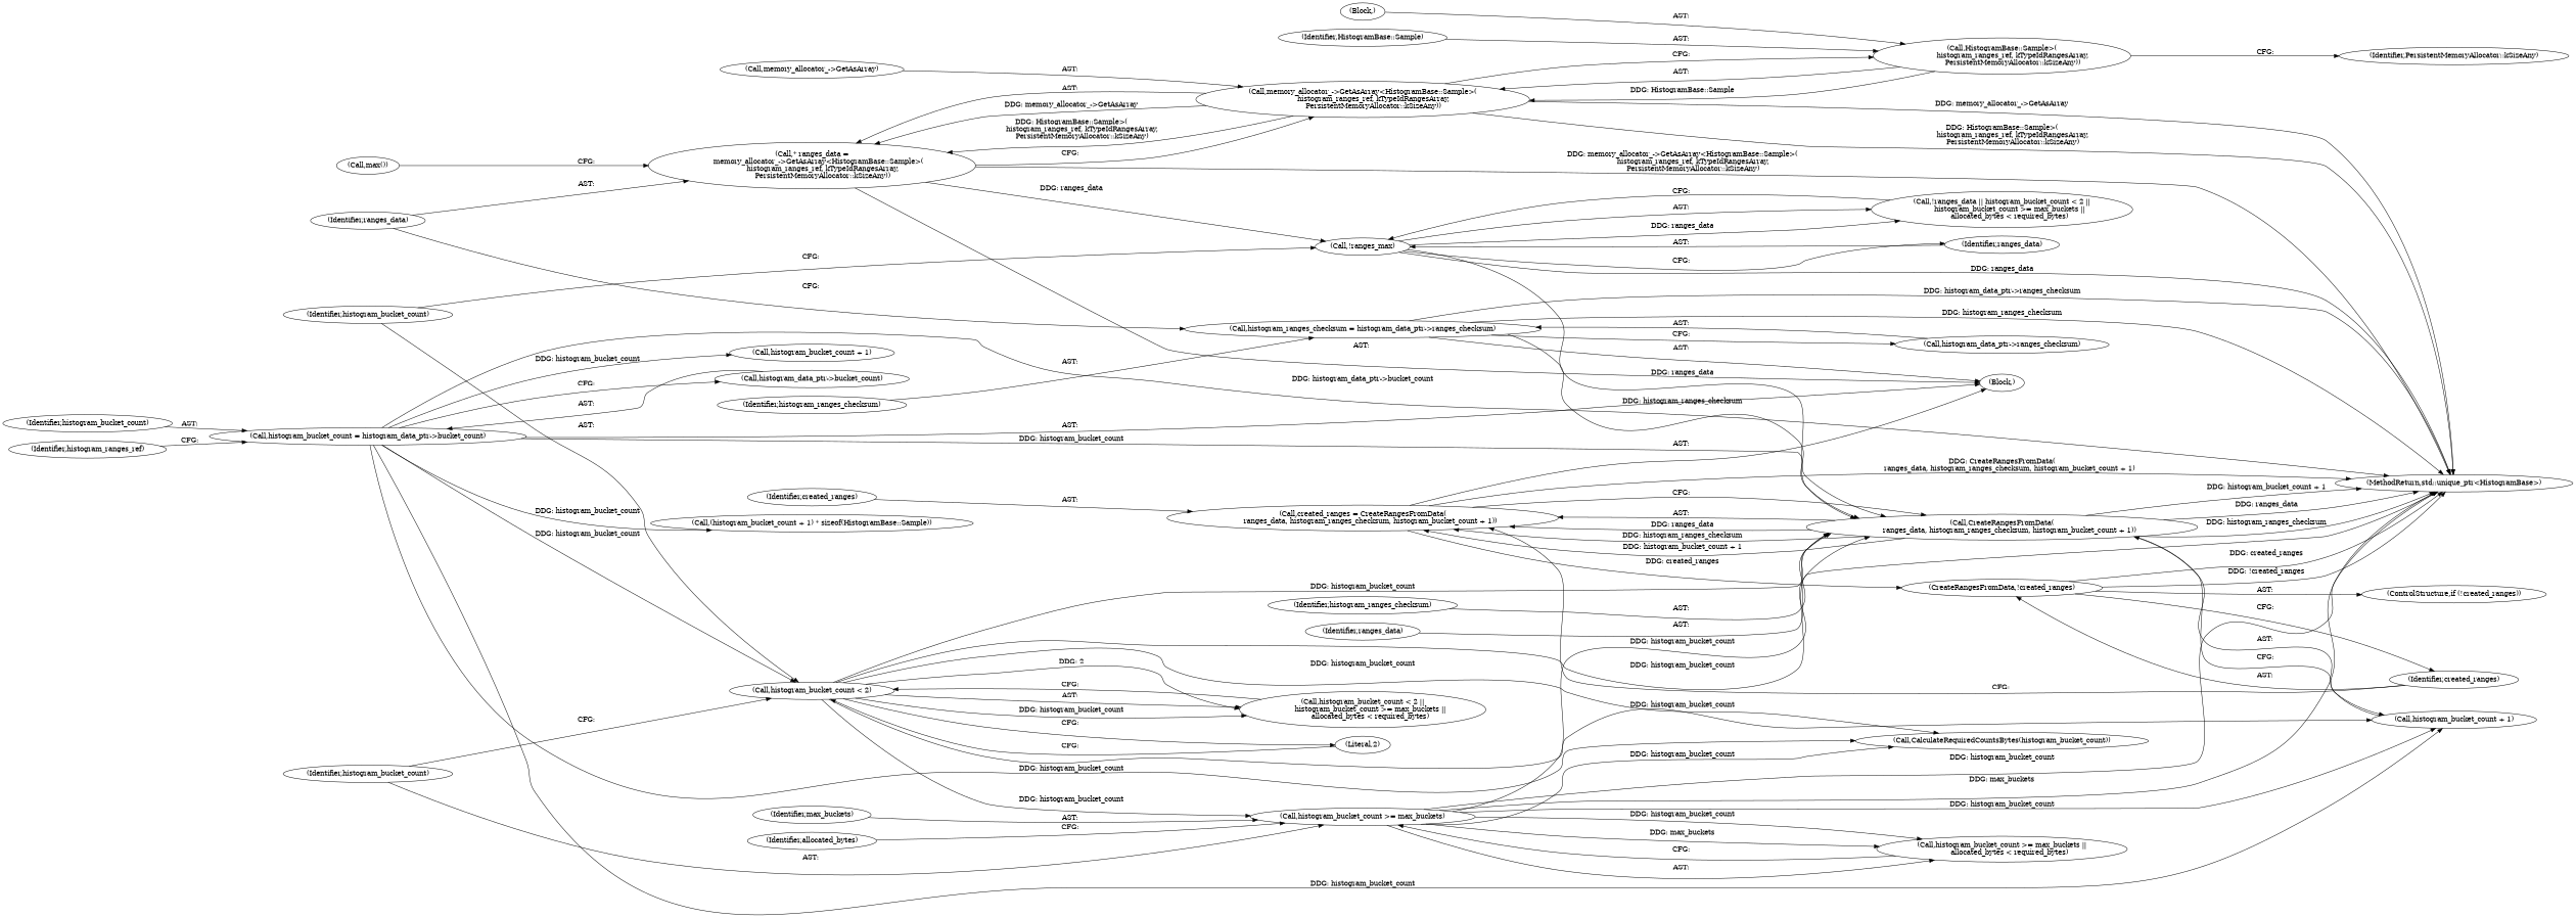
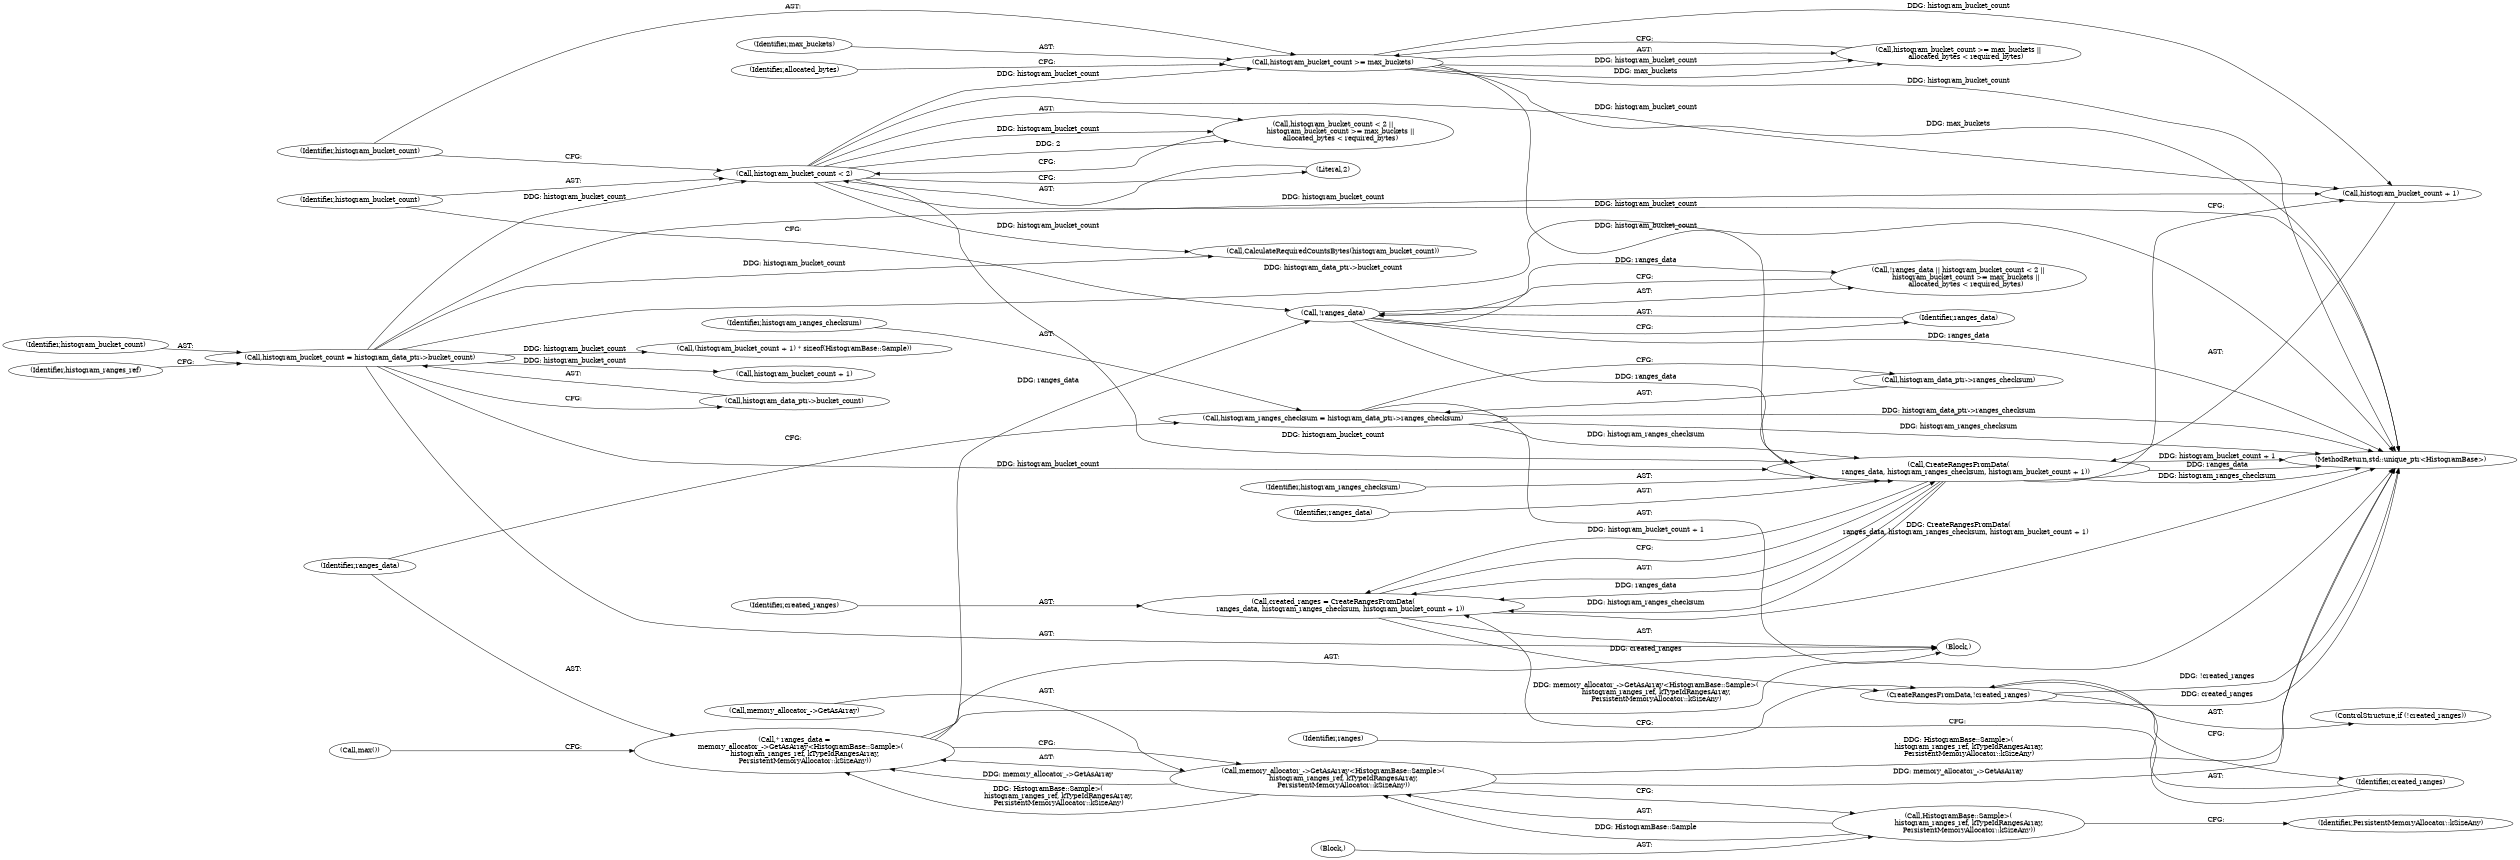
  digraph {
    rankdir=LR
    n1 [label="(Call,created_ranges = CreateRangesFromData(\n       ranges_data, histogram_ranges_checksum, histogram_bucket_count + 1))"]
    n2 [label="(Call,CreateRangesFromData(\n       ranges_data, histogram_ranges_checksum, histogram_bucket_count + 1))"]
    n3 [label="(CreateRangesFromData,!created_ranges)"]
    n4 [label="(MethodReturn,std::unique_ptr<HistogramBase>)"]
    n5 [label="(Block,)"]
    n6 [label="(Call,histogram_bucket_count + 1)"]
    n7 [label="(Identifier,created_ranges)"]
    n8 [label="(ControlStructure,if (!created_ranges))"]
-   n9 [label="(Call,!ranges_max)"]
+   n9 [label="(Call,!ranges_data)"]
    n10 [label="(Identifier,ranges_data)"]
    n11 [label="(Call,!ranges_data || histogram_bucket_count < 2 ||\n       histogram_bucket_count >= max_buckets ||\n       allocated_bytes < required_bytes)"]
    n12 [label="(Call,* ranges_data =\n      memory_allocator_->GetAsArray<HistogramBase::Sample>(\n          histogram_ranges_ref, kTypeIdRangesArray,\n          PersistentMemoryAllocator::kSizeAny))"]
    n13 [label="(Call,memory_allocator_->GetAsArray<HistogramBase::Sample>(\n          histogram_ranges_ref, kTypeIdRangesArray,\n          PersistentMemoryAllocator::kSizeAny))"]
    n14 [label="(Call,HistogramBase::Sample>(\n          histogram_ranges_ref, kTypeIdRangesArray,\n          PersistentMemoryAllocator::kSizeAny))"]
    n15 [label="(Identifier,PersistentMemoryAllocator::kSizeAny)"]
    n16 [label="(Call,histogram_ranges_checksum = histogram_data_ptr->ranges_checksum)"]
    n17 [label="(Call,histogram_data_ptr->ranges_checksum)"]
    n18 [label="(Call,histogram_bucket_count >= max_buckets)"]
    n19 [label="(Call,histogram_bucket_count >= max_buckets ||\n       allocated_bytes < required_bytes)"]
    n20 [label="(Call,CalculateRequiredCountsBytes(histogram_bucket_count))"]
    n21 [label="(Identifier,max_buckets)"]
    n22 [label="(Call,histogram_bucket_count < 2)"]
    n23 [label="(Call,histogram_bucket_count < 2 ||\n       histogram_bucket_count >= max_buckets ||\n       allocated_bytes < required_bytes)"]
    n24 [label="(Literal,2)"]
    n25 [label="(Call,histogram_bucket_count = histogram_data_ptr->bucket_count)"]
    n26 [label="(Call,(histogram_bucket_count + 1) * sizeof(HistogramBase::Sample))"]
    n27 [label="(Call,histogram_bucket_count + 1)"]
    n28 [label="(Call,histogram_data_ptr->bucket_count)"]
    n29 [label="(Call,memory_allocator_->GetAsArray)"]
    n30 [label="(Identifier,ranges_data)"]
    n31 [label="(Identifier,histogram_bucket_count)"]
    n32 [label="(Identifier,histogram_ranges_checksum)"]
    n33 [label="(Identifier,created_ranges)"]
    n34 [label="(Identifier,allocated_bytes)"]
    n35 [label="(Identifier,histogram_ranges_checksum)"]
    n36 [label="(Identifier,histogram_bucket_count)"]
+   n37 [label="(Identifier,ranges)"]
    n38 [label="(Identifier,histogram_bucket_count)"]
-   n39 [label="(Identifier,HistogramBase::Sample)"]
    n40 [label="(Identifier,histogram_ranges_ref)"]
    n41 [label="(Call,max())"]
    n42 [label="(Block,)"]
    n43 [label="(Identifier,ranges_data)"]
    n1 -> n2 [label="CFG: "]
    n1 -> n3 [label="DDG: created_ranges"]
    n1 -> n4 [label="DDG: CreateRangesFromData(\n       ranges_data, histogram_ranges_checksum, histogram_bucket_count + 1)"]
    n1 -> n5 [label="AST: "]
    n2 -> n1 [label="AST: "]
    n2 -> n1 [label="DDG: ranges_data"]
    n2 -> n1 [label="DDG: histogram_ranges_checksum"]
    n2 -> n1 [label="DDG: histogram_bucket_count + 1"]
    n2 -> n4 [label="DDG: ranges_data"]
    n2 -> n4 [label="DDG: histogram_ranges_checksum"]
    n2 -> n4 [label="DDG: histogram_bucket_count + 1"]
    n2 -> n6 [label="CFG: "]
    n3 -> n4 [label="DDG: !created_ranges"]
    n3 -> n4 [label="DDG: created_ranges"]
    n3 -> n7 [label="CFG: "]
    n3 -> n8 [label="AST: "]
    n6 -> n2 [label="AST: "]
    n7 -> n1 [label="CFG: "]
    n7 -> n3 [label="AST: "]
    n9 -> n2 [label="DDG: ranges_data"]
    n9 -> n4 [label="DDG: ranges_data"]
    n9 -> n10 [label="CFG: "]
    n9 -> n11 [label="AST: "]
    n9 -> n11 [label="DDG: ranges_data"]
    n10 -> n9 [label="AST: "]
    n11 -> n9 [label="CFG: "]
    n12 -> n4 [label="DDG: memory_allocator_->GetAsArray<HistogramBase::Sample>(\n          histogram_ranges_ref, kTypeIdRangesArray,\n          PersistentMemoryAllocator::kSizeAny)"]
    n12 -> n5 [label="AST: "]
    n12 -> n9 [label="DDG: ranges_data"]
    n12 -> n13 [label="CFG: "]
    n13 -> n4 [label="DDG: memory_allocator_->GetAsArray"]
    n13 -> n4 [label="DDG: HistogramBase::Sample>(\n          histogram_ranges_ref, kTypeIdRangesArray,\n          PersistentMemoryAllocator::kSizeAny)"]
    n13 -> n12 [label="AST: "]
    n13 -> n12 [label="DDG: memory_allocator_->GetAsArray"]
    n13 -> n12 [label="DDG: HistogramBase::Sample>(\n          histogram_ranges_ref, kTypeIdRangesArray,\n          PersistentMemoryAllocator::kSizeAny)"]
    n13 -> n14 [label="CFG: "]
    n14 -> n13 [label="AST: "]
    n14 -> n13 [label="DDG: HistogramBase::Sample"]
    n14 -> n15 [label="CFG: "]
    n16 -> n2 [label="DDG: histogram_ranges_checksum"]
    n16 -> n4 [label="DDG: histogram_data_ptr->ranges_checksum"]
    n16 -> n4 [label="DDG: histogram_ranges_checksum"]
    n16 -> n5 [label="AST: "]
    n16 -> n17 [label="CFG: "]
    n17 -> n16 [label="AST: "]
    n18 -> n2 [label="DDG: histogram_bucket_count"]
    n18 -> n4 [label="DDG: max_buckets"]
    n18 -> n4 [label="DDG: histogram_bucket_count"]
    n18 -> n6 [label="DDG: histogram_bucket_count"]
    n18 -> n19 [label="AST: "]
    n18 -> n19 [label="DDG: histogram_bucket_count"]
    n18 -> n19 [label="DDG: max_buckets"]
-   n18 -> n20 [label="DDG: histogram_bucket_count"]
    n19 -> n18 [label="CFG: "]
    n21 -> n18 [label="AST: "]
    n22 -> n2 [label="DDG: histogram_bucket_count"]
    n22 -> n4 [label="DDG: histogram_bucket_count"]
    n22 -> n6 [label="DDG: histogram_bucket_count"]
    n22 -> n18 [label="DDG: histogram_bucket_count"]
    n22 -> n20 [label="DDG: histogram_bucket_count"]
    n22 -> n23 [label="AST: "]
    n22 -> n23 [label="DDG: histogram_bucket_count"]
    n22 -> n23 [label="DDG: 2"]
    n22 -> n24 [label="CFG: "]
    n23 -> n22 [label="CFG: "]
-   n24 -> n22 [label="CFG: "]
+   n24 -> n22 [label="AST: "]
    n25 -> n2 [label="DDG: histogram_bucket_count"]
    n25 -> n4 [label="DDG: histogram_data_ptr->bucket_count"]
    n25 -> n5 [label="AST: "]
    n25 -> n6 [label="DDG: histogram_bucket_count"]
    n25 -> n20 [label="DDG: histogram_bucket_count"]
    n25 -> n22 [label="DDG: histogram_bucket_count"]
    n25 -> n26 [label="DDG: histogram_bucket_count"]
    n25 -> n27 [label="DDG: histogram_bucket_count"]
    n25 -> n28 [label="CFG: "]
    n28 -> n25 [label="AST: "]
    n29 -> n13 [label="AST: "]
    n30 -> n12 [label="AST: "]
    n30 -> n16 [label="CFG: "]
    n31 -> n9 [label="CFG: "]
    n31 -> n22 [label="AST: "]
    n32 -> n16 [label="AST: "]
    n33 -> n1 [label="AST: "]
    n34 -> n18 [label="CFG: "]
    n35 -> n2 [label="AST: "]
    n36 -> n25 [label="AST: "]
+   n37 -> n3 [label="CFG: "]
    n38 -> n18 [label="AST: "]
    n38 -> n22 [label="CFG: "]
-   n39 -> n14 [label="AST: "]
    n40 -> n25 [label="CFG: "]
    n41 -> n12 [label="CFG: "]
    n42 -> n14 [label="AST: "]
    n43 -> n2 [label="AST: "]
  }
